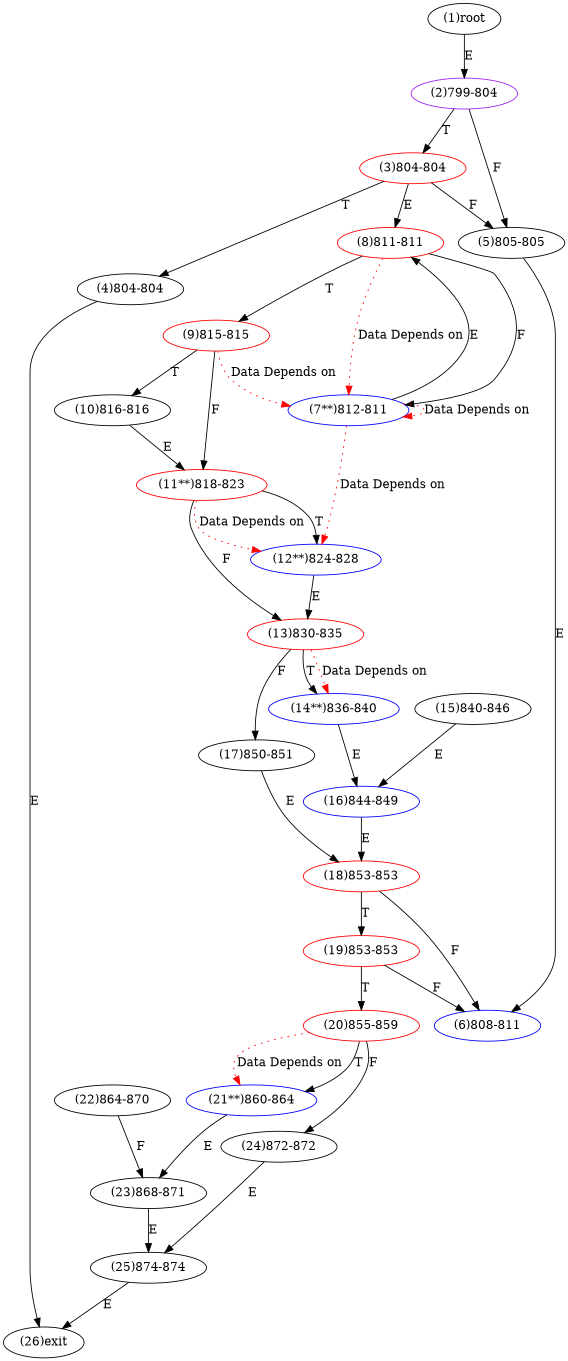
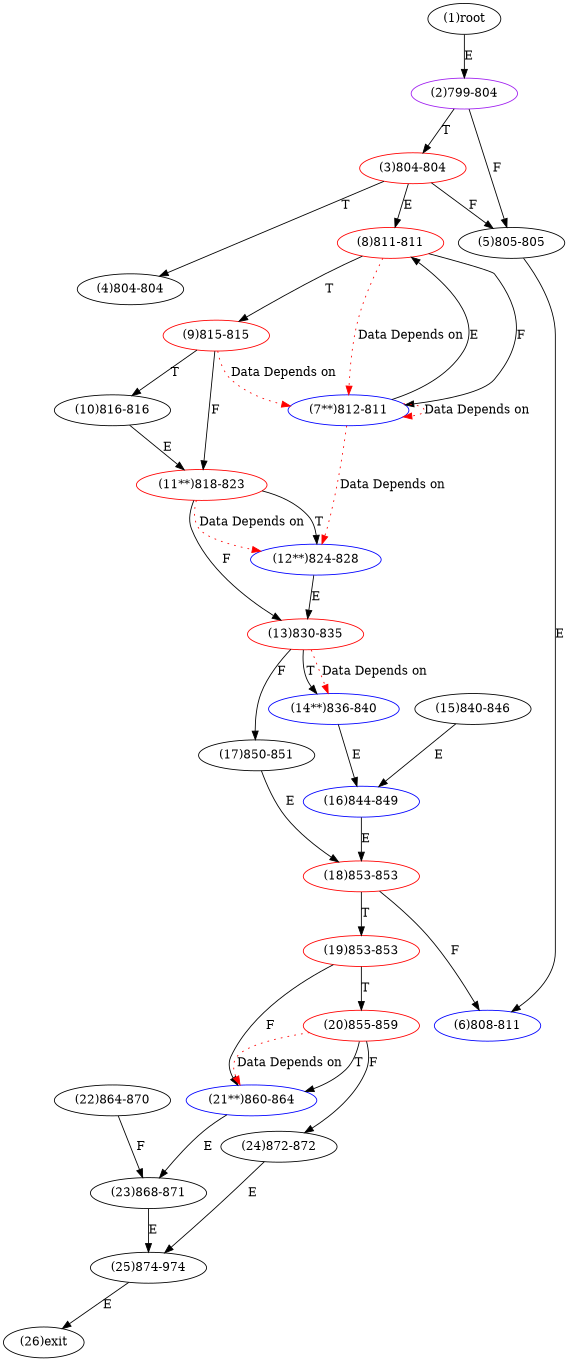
  digraph {
    n1 [label="(1)root"]
    n2 [color=purple label="(2)799-804"]
    n3 [color=red label="(3)804-804"]
    n4 [label="(5)805-805"]
    n5 [label="(4)804-804"]
    n6 [color=red label="(8)811-811"]
    n7 [color=blue label="(6)808-811"]
    n8 [label="(26)exit"]
    n9 [color=blue label="(7**)812-811"]
    n10 [color=red label="(9)815-815"]
    n11 [color=blue label="(12**)824-828"]
    n12 [color=red label="(13)830-835"]
    n13 [label="(10)816-816"]
    n14 [color=red label="(11**)818-823"]
    n15 [color=blue label="(14**)836-840"]
    n16 [label="(17)850-851"]
    n17 [color=blue label="(16)844-849"]
    n18 [color=red label="(18)853-853"]
    n19 [label="(15)840-846"]
    n20 [color=red label="(19)853-853"]
    n21 [color=red label="(20)855-859"]
    n22 [color=blue label="(21**)860-864"]
    n23 [label="(24)872-872"]
    n24 [label="(23)868-871"]
-   n25 [label="(25)874-874"]
+   n25 [label="(25)874-974"]
    n26 [label="(22)864-870"]
    n1 -> n2 [label=E]
    n2 -> n3 [label=T]
    n2 -> n4 [label=F]
    n3 -> n4 [label=F]
    n3 -> n5 [label=T]
    n3 -> n6 [label=E]
    n4 -> n7 [label=E]
-   n5 -> n8 [label=E]
    n6 -> n9 [label=F]
    n6 -> n9 [color=red label="Data Depends on" style=dotted]
    n6 -> n10 [label=T]
    n9 -> n6 [label=E]
    n9 -> n9 [color=red label="Data Depends on" style=dotted]
    n9 -> n11 [color=red label="Data Depends on" style=dotted]
    n10 -> n9 [color=red label="Data Depends on" style=dotted]
    n10 -> n13 [label=T]
    n10 -> n14 [label=F]
    n11 -> n12 [label=E]
    n12 -> n15 [label=T]
    n12 -> n15 [color=red label="Data Depends on" style=dotted]
    n12 -> n16 [label=F]
    n13 -> n14 [label=E]
    n14 -> n11 [label=T]
    n14 -> n11 [color=red label="Data Depends on" style=dotted]
    n14 -> n12 [label=F]
    n15 -> n17 [label=E]
    n16 -> n18 [label=E]
    n17 -> n18 [label=E]
    n18 -> n7 [label=F]
    n18 -> n20 [label=T]
    n19 -> n17 [label=E]
-   n20 -> n7 [label=F]
+   n20 -> n22 [label=F]
    n20 -> n21 [label=T]
    n21 -> n22 [label=T]
    n21 -> n22 [color=red label="Data Depends on" style=dotted]
    n21 -> n23 [label=F]
    n22 -> n24 [label=E]
    n23 -> n25 [label=E]
    n24 -> n25 [label=E]
    n25 -> n8 [label=E]
    n26 -> n24 [label=F]
  }
